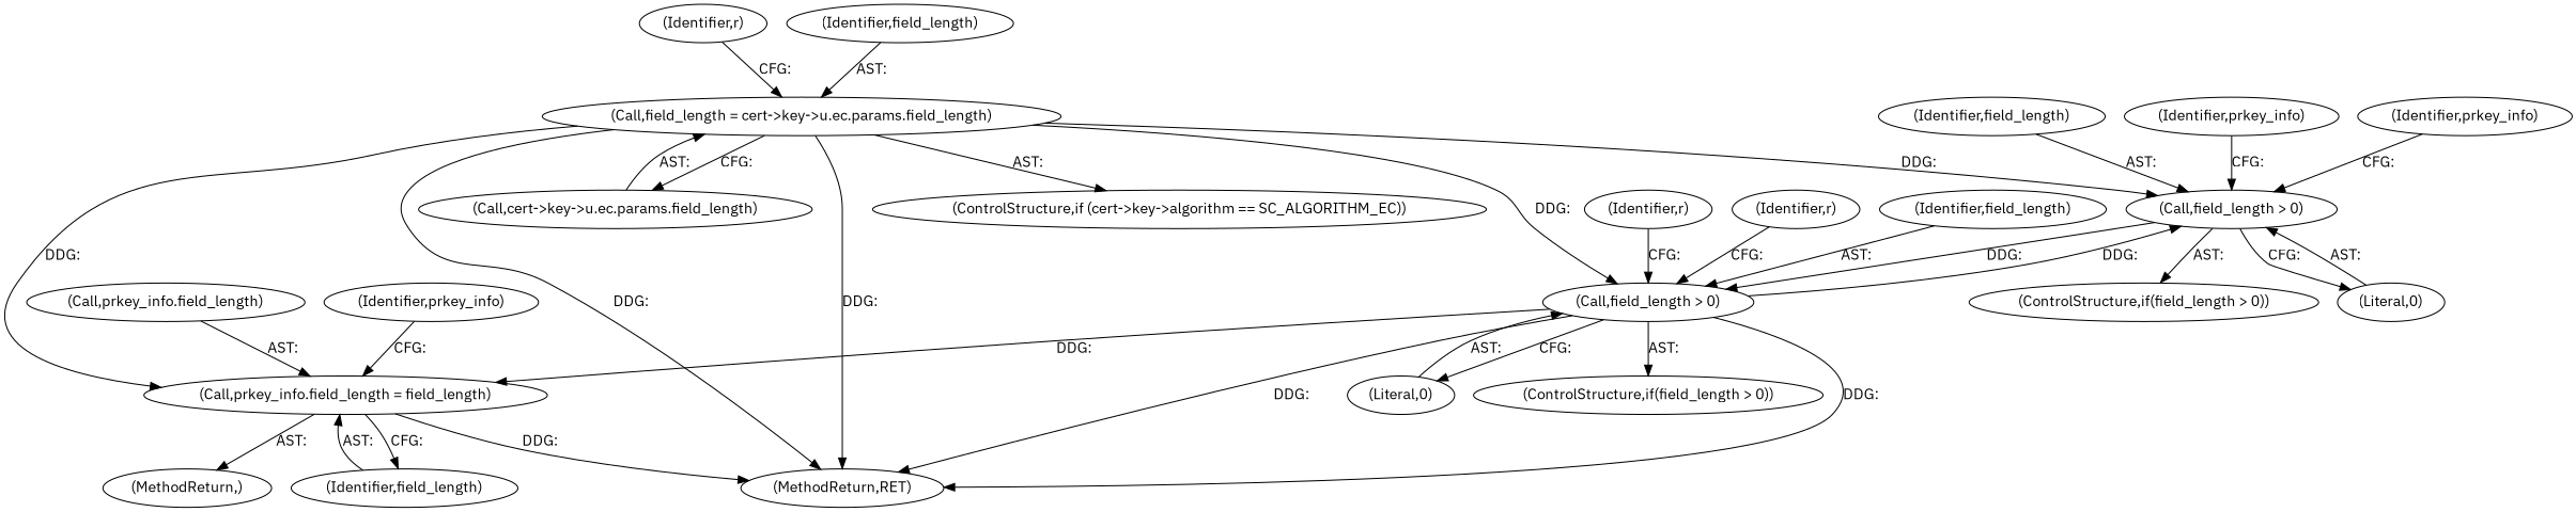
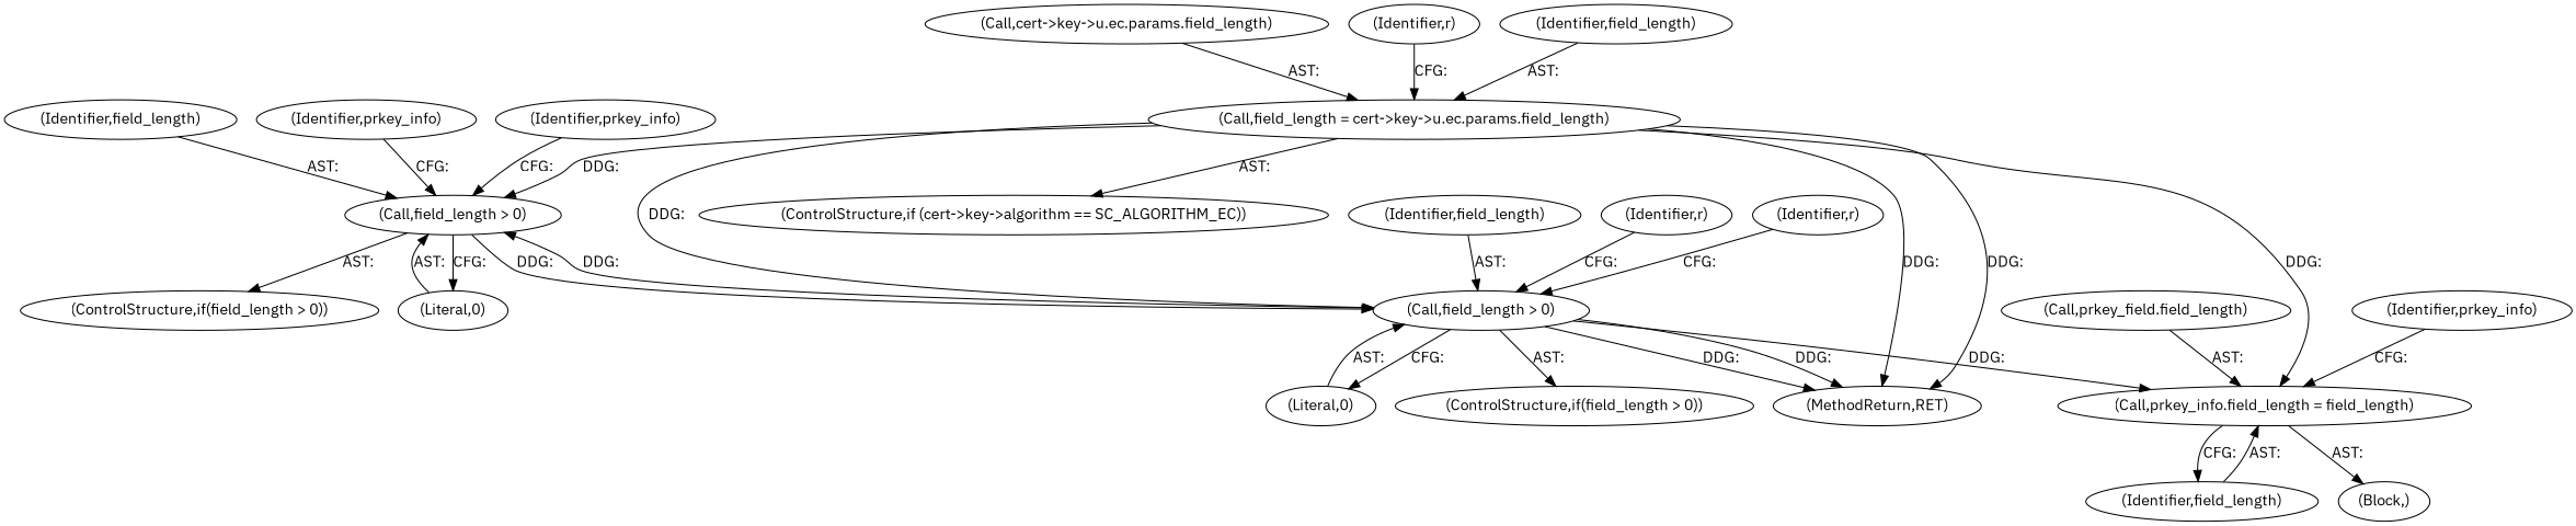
  digraph {
    fontname="IBM Plex Sans"
    node [fontname="IBM Plex Sans"]
    edge [fontname="IBM Plex Sans"]
    n1 [label="(Call,field_length = cert->key->u.ec.params.field_length)"]
    n2 [label="(Call,prkey_info.field_length = field_length)"]
    n3 [label="(Call,field_length > 0)"]
    n4 [label="(Call,field_length > 0)"]
    n5 [label="(Call,cert->key->u.ec.params.field_length)"]
    n6 [label="(MethodReturn,RET)"]
    n7 [label="(ControlStructure,if (cert->key->algorithm == SC_ALGORITHM_EC))"]
    n8 [label="(Identifier,field_length)"]
-   n9 [label="(MethodReturn,)"]
+   n9 [label="(Block,)"]
    n10 [label="(ControlStructure,if(field_length > 0))"]
    n11 [label="(Literal,0)"]
    n12 [label="(ControlStructure,if(field_length > 0))"]
    n13 [label="(Literal,0)"]
    n14 [label="(Identifier,field_length)"]
    n15 [label="(Identifier,r)"]
    n16 [label="(Identifier,prkey_info)"]
    n17 [label="(Identifier,r)"]
    n18 [label="(Identifier,r)"]
    n19 [label="(Identifier,prkey_info)"]
-   n20 [label="(Call,prkey_info.field_length)"]
+   n20 [label="(Call,prkey_field.field_length)"]
    n21 [label="(Identifier,prkey_info)"]
    n22 [label="(Identifier,field_length)"]
    n23 [label="(Identifier,field_length)"]
    n1 -> n2 [label="DDG: "]
    n1 -> n3 [label="DDG: "]
    n1 -> n4 [label="DDG: "]
-   n1 -> n5 [label="CFG: "]
    n1 -> n6 [label="DDG: "]
    n1 -> n6 [label="DDG: "]
    n1 -> n7 [label="AST: "]
-   n2 -> n6 [label="DDG: "]
    n2 -> n8 [label="CFG: "]
    n2 -> n9 [label="AST: "]
    n3 -> n4 [label="DDG: "]
    n3 -> n10 [label="AST: "]
    n3 -> n11 [label="CFG: "]
    n4 -> n2 [label="DDG: "]
    n4 -> n3 [label="DDG: "]
    n4 -> n6 [label="DDG: "]
    n4 -> n6 [label="DDG: "]
    n4 -> n12 [label="AST: "]
    n4 -> n13 [label="CFG: "]
    n5 -> n1 [label="AST: "]
    n8 -> n2 [label="AST: "]
    n11 -> n3 [label="AST: "]
    n13 -> n4 [label="AST: "]
    n14 -> n4 [label="AST: "]
    n15 -> n4 [label="CFG: "]
    n16 -> n3 [label="CFG: "]
    n17 -> n4 [label="CFG: "]
    n18 -> n1 [label="CFG: "]
    n19 -> n2 [label="CFG: "]
    n20 -> n2 [label="AST: "]
    n21 -> n3 [label="CFG: "]
    n22 -> n3 [label="AST: "]
    n23 -> n1 [label="AST: "]
  }
